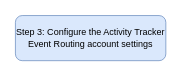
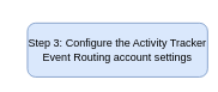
  <mxCell id="0" />
  <mxCell id="1" parent="0" />
- <mxCell id="2" value="Step 3: Configure the Activity Tracker Event Routing account settings" style="rounded=1;whiteSpace=wrap;html=1;fillColor=#dae8fc;strokeColor=#6c8ebf;" parent="1" vertex="1"><mxGeometry x="20" y="20" width="200" height="60" as="geometry" /></mxCell>
+ <mxCell id="2" value="Step 3: Configure the Activity Tracker Event Routing account settings" style="rounded=1;whiteSpace=wrap;html=1;fillColor=#dae8fc;strokeColor=#6c8ebf;" parent="1" vertex="1"><mxGeometry x="30" y="25" width="200" height="60" as="geometry" /></mxCell>
